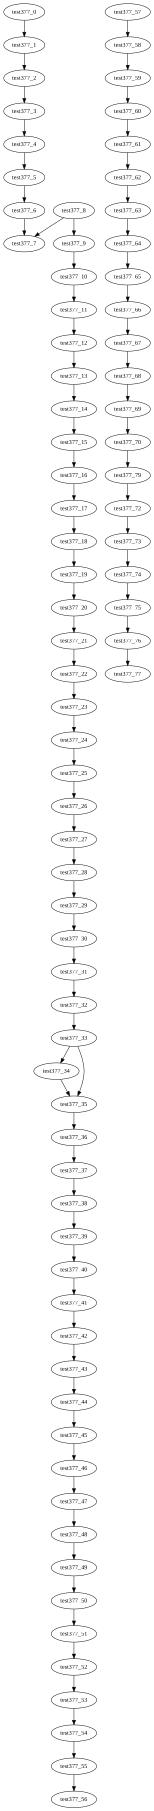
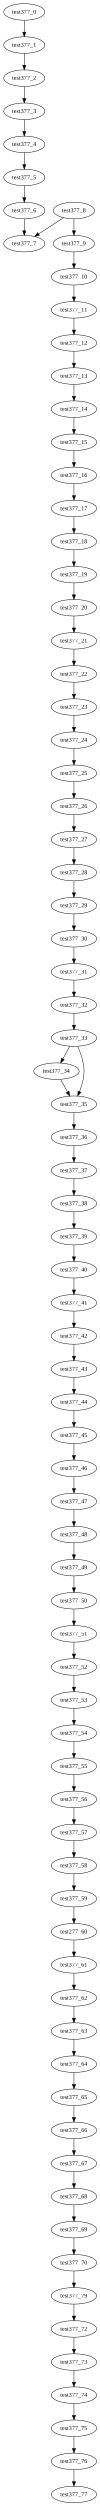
  digraph {
    fontname="Liberation Serif"
    node [fontname="Liberation Serif"]
    edge [fontname="Liberation Serif"]
    test377_0
    test377_1
    test377_2
    test377_3
    test377_4
    test377_5
    test377_6
    test377_7
    test377_8
    test377_9
    test377_10
    test377_11
    test377_12
    test377_13
    test377_14
    test377_15
    test377_16
    test377_17
    test377_18
    test377_19
    test377_20
    test377_21
    test377_22
    test377_23
    test377_24
    test377_25
    test377_26
    test377_27
    test377_28
    test377_29
    test377_30
    test377_31
    test377_32
    test377_33
    test377_34
    test377_35
    test377_36
    test377_37
    test377_38
    test377_39
    test377_40
    test377_41
    test377_42
    test377_43
    test377_44
    test377_45
    test377_46
    test377_47
    test377_48
    test377_49
    test377_50
    test377_51
    test377_52
    test377_53
    test377_54
    test377_55
    test377_56
    test377_57
    test377_58
    test377_59
-   test377_60
+   test377_60 [label=test277_60]
    test377_61
    test377_62
    test377_63
    test377_64
    test377_65
    test377_66
    test377_67
    test377_68
    test377_69
    test377_70
    n72 [label=test377_79]
    test377_72
    test377_73
    test377_74
    test377_75
    test377_76
    test377_77
    test377_0 -> test377_1
    test377_1 -> test377_2
    test377_2 -> test377_3
    test377_3 -> test377_4
    test377_4 -> test377_5
    test377_5 -> test377_6
    test377_6 -> test377_7
    test377_8 -> test377_7
    test377_8 -> test377_9
    test377_9 -> test377_10
    test377_10 -> test377_11
    test377_11 -> test377_12
    test377_12 -> test377_13
    test377_13 -> test377_14
    test377_14 -> test377_15
    test377_15 -> test377_16
    test377_16 -> test377_17
    test377_17 -> test377_18
    test377_18 -> test377_19
    test377_19 -> test377_20
    test377_20 -> test377_21
    test377_21 -> test377_22
    test377_22 -> test377_23
    test377_23 -> test377_24
    test377_24 -> test377_25
    test377_25 -> test377_26
    test377_26 -> test377_27
    test377_27 -> test377_28
    test377_28 -> test377_29
    test377_29 -> test377_30
    test377_30 -> test377_31
    test377_31 -> test377_32
    test377_32 -> test377_33
    test377_33 -> test377_34
    test377_33 -> test377_35
    test377_34 -> test377_35
    test377_35 -> test377_36
    test377_36 -> test377_37
    test377_37 -> test377_38
    test377_38 -> test377_39
    test377_39 -> test377_40
    test377_40 -> test377_41
    test377_41 -> test377_42
    test377_42 -> test377_43
    test377_43 -> test377_44
    test377_44 -> test377_45
    test377_45 -> test377_46
    test377_46 -> test377_47
    test377_47 -> test377_48
    test377_48 -> test377_49
    test377_49 -> test377_50
    test377_50 -> test377_51
    test377_51 -> test377_52
    test377_52 -> test377_53
    test377_53 -> test377_54
    test377_54 -> test377_55
    test377_55 -> test377_56
+   test377_56 -> test377_57
    test377_57 -> test377_58
    test377_58 -> test377_59
    test377_59 -> test377_60
    test377_60 -> test377_61
    test377_61 -> test377_62
    test377_62 -> test377_63
    test377_63 -> test377_64
    test377_64 -> test377_65
    test377_65 -> test377_66
    test377_66 -> test377_67
    test377_67 -> test377_68
    test377_68 -> test377_69
    test377_69 -> test377_70
    test377_70 -> n72
    n72 -> test377_72
    test377_72 -> test377_73
    test377_73 -> test377_74
    test377_74 -> test377_75
    test377_75 -> test377_76
    test377_76 -> test377_77
  }
